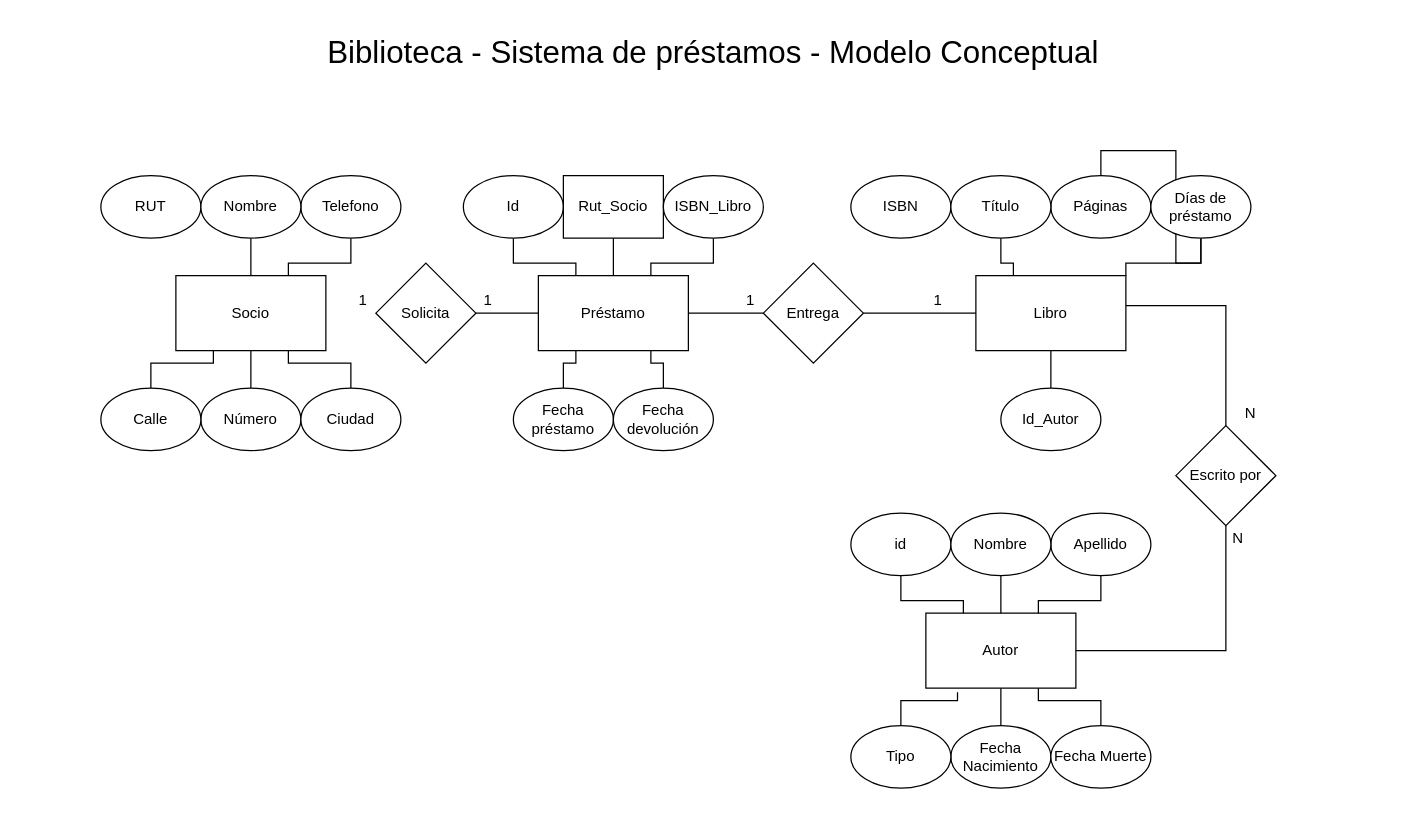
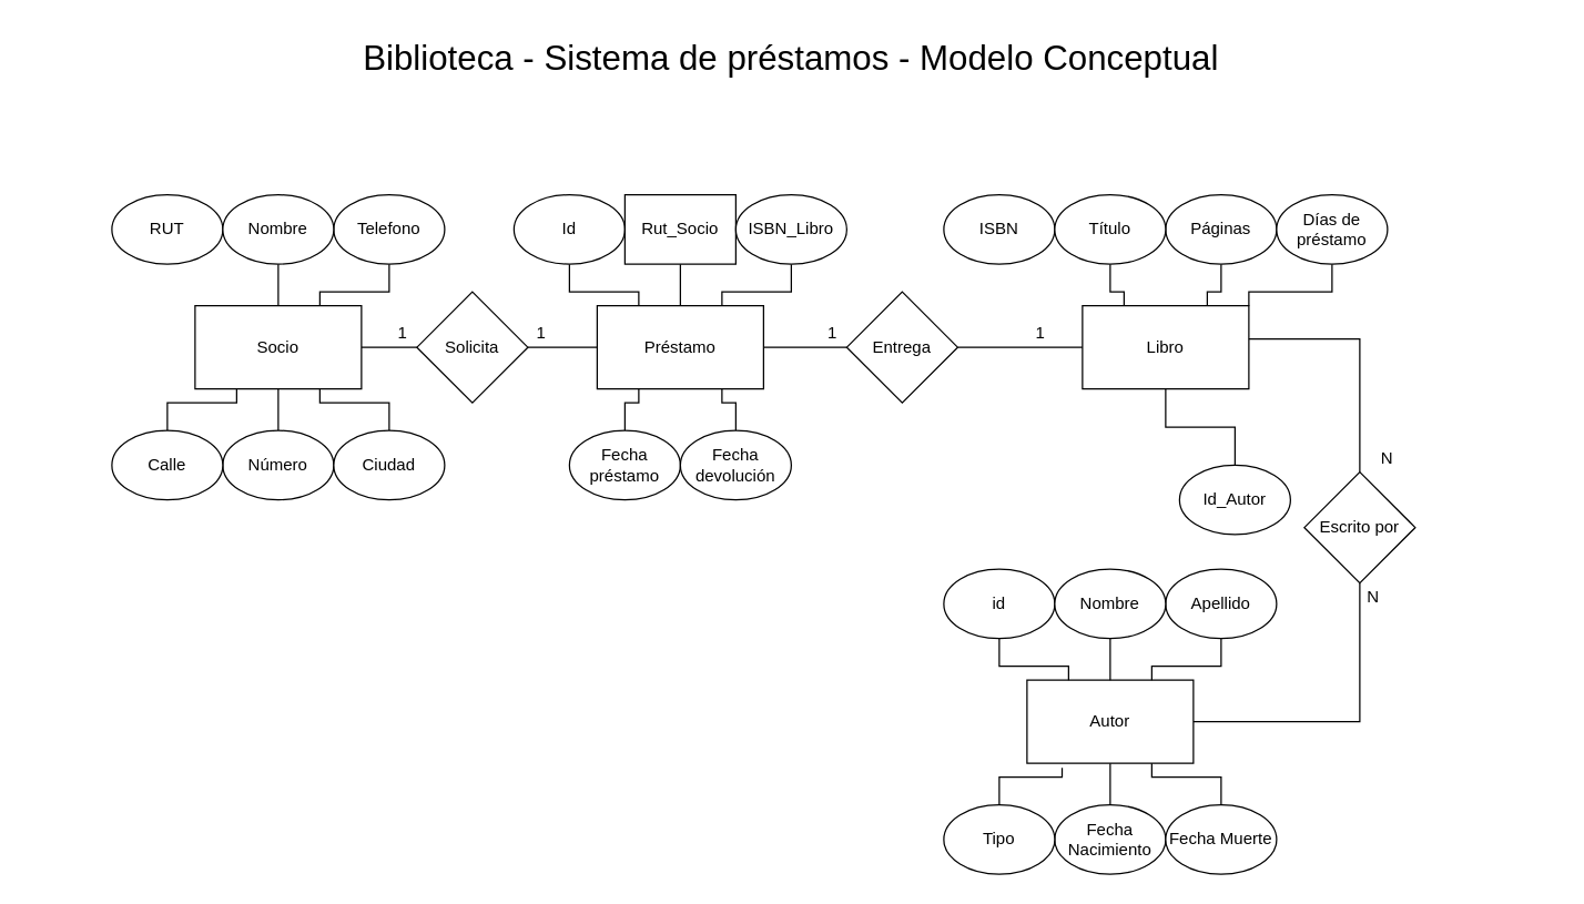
  <mxCell id="0" />
  <mxCell id="1" parent="0" />
+ <mxCell id="2" style="edgeStyle=orthogonalEdgeStyle;rounded=0;orthogonalLoop=1;jettySize=auto;html=1;entryX=0;entryY=0.5;entryDx=0;entryDy=0;endArrow=none;endFill=0;" parent="1" source="3" target="50" edge="1"><mxGeometry relative="1" as="geometry" /></mxCell>
  <mxCell id="3" value="Socio" style="rounded=0;whiteSpace=wrap;html=1;" parent="1" vertex="1"><mxGeometry x="140" y="220" width="120" height="60" as="geometry" /></mxCell>
  <mxCell id="4" value="RUT" style="ellipse;whiteSpace=wrap;html=1;" parent="1" vertex="1"><mxGeometry x="80" y="140" width="80" height="50" as="geometry" /></mxCell>
  <mxCell id="5" style="edgeStyle=orthogonalEdgeStyle;rounded=0;orthogonalLoop=1;jettySize=auto;html=1;entryX=0.75;entryY=0;entryDx=0;entryDy=0;endArrow=none;endFill=0;" parent="1" source="6" target="3" edge="1"><mxGeometry relative="1" as="geometry" /></mxCell>
  <mxCell id="6" value="Telefono" style="ellipse;whiteSpace=wrap;html=1;" parent="1" vertex="1"><mxGeometry x="240" y="140" width="80" height="50" as="geometry" /></mxCell>
  <mxCell id="7" style="edgeStyle=orthogonalEdgeStyle;rounded=0;orthogonalLoop=1;jettySize=auto;html=1;entryX=0.5;entryY=1;entryDx=0;entryDy=0;endArrow=none;endFill=0;" parent="1" source="8" target="3" edge="1"><mxGeometry relative="1" as="geometry" /></mxCell>
  <mxCell id="8" value="Número" style="ellipse;whiteSpace=wrap;html=1;" parent="1" vertex="1"><mxGeometry x="160" y="310" width="80" height="50" as="geometry" /></mxCell>
  <mxCell id="9" style="edgeStyle=orthogonalEdgeStyle;rounded=0;orthogonalLoop=1;jettySize=auto;html=1;entryX=0.75;entryY=1;entryDx=0;entryDy=0;endArrow=none;endFill=0;" parent="1" source="10" target="3" edge="1"><mxGeometry relative="1" as="geometry" /></mxCell>
  <mxCell id="10" value="Ciudad" style="ellipse;whiteSpace=wrap;html=1;" parent="1" vertex="1"><mxGeometry x="240" y="310" width="80" height="50" as="geometry" /></mxCell>
  <mxCell id="11" value="Libro" style="rounded=0;whiteSpace=wrap;html=1;" parent="1" vertex="1"><mxGeometry x="780" y="220" width="120" height="60" as="geometry" /></mxCell>
  <mxCell id="12" value="ISBN" style="ellipse;whiteSpace=wrap;html=1;" parent="1" vertex="1"><mxGeometry x="680" y="140" width="80" height="50" as="geometry" /></mxCell>
- <mxCell id="13" style="edgeStyle=orthogonalEdgeStyle;rounded=0;orthogonalLoop=1;jettySize=auto;html=1;endArrow=none;endFill=0;" parent="1" source="14" target="48" edge="1"><mxGeometry relative="1" as="geometry" /></mxCell>
+ <mxCell id="13" style="edgeStyle=orthogonalEdgeStyle;rounded=0;orthogonalLoop=1;jettySize=auto;html=1;entryX=0.75;entryY=0;entryDx=0;entryDy=0;endArrow=none;endFill=0;" parent="1" source="14" target="11" edge="1"><mxGeometry relative="1" as="geometry" /></mxCell>
  <mxCell id="14" value="Páginas" style="ellipse;whiteSpace=wrap;html=1;" parent="1" vertex="1"><mxGeometry x="840" y="140" width="80" height="50" as="geometry" /></mxCell>
  <mxCell id="15" style="edgeStyle=orthogonalEdgeStyle;rounded=0;orthogonalLoop=1;jettySize=auto;html=1;entryX=0.5;entryY=1;entryDx=0;entryDy=0;endArrow=none;endFill=0;" parent="1" source="16" target="11" edge="1"><mxGeometry relative="1" as="geometry" /></mxCell>
- <mxCell id="16" value="Id_Autor" style="ellipse;whiteSpace=wrap;html=1;" parent="1" vertex="1"><mxGeometry x="800" y="310" width="80" height="50" as="geometry" /></mxCell>
+ <mxCell id="16" value="Id_Autor" style="ellipse;whiteSpace=wrap;html=1;" parent="1" vertex="1"><mxGeometry x="850" y="335" width="80" height="50" as="geometry" /></mxCell>
  <mxCell id="17" style="edgeStyle=orthogonalEdgeStyle;rounded=0;orthogonalLoop=1;jettySize=auto;html=1;entryX=0.25;entryY=0;entryDx=0;entryDy=0;endArrow=none;endFill=0;" parent="1" source="18" target="11" edge="1"><mxGeometry relative="1" as="geometry"><mxPoint x="890" y="220" as="targetPoint" /></mxGeometry></mxCell>
  <mxCell id="18" value="Título" style="ellipse;whiteSpace=wrap;html=1;" parent="1" vertex="1"><mxGeometry x="760" y="140" width="80" height="50" as="geometry" /></mxCell>
  <mxCell id="19" style="edgeStyle=orthogonalEdgeStyle;rounded=0;orthogonalLoop=1;jettySize=auto;html=1;entryX=0.5;entryY=1;entryDx=0;entryDy=0;endArrow=none;endFill=0;" parent="1" source="20" target="32" edge="1"><mxGeometry relative="1" as="geometry" /></mxCell>
  <mxCell id="20" value="Autor" style="rounded=0;whiteSpace=wrap;html=1;" parent="1" vertex="1"><mxGeometry x="740" y="490" width="120" height="60" as="geometry" /></mxCell>
  <mxCell id="21" style="edgeStyle=orthogonalEdgeStyle;rounded=0;orthogonalLoop=1;jettySize=auto;html=1;entryX=0.25;entryY=0;entryDx=0;entryDy=0;endArrow=none;endFill=0;" parent="1" source="22" target="20" edge="1"><mxGeometry relative="1" as="geometry" /></mxCell>
  <mxCell id="22" value="id" style="ellipse;whiteSpace=wrap;html=1;" parent="1" vertex="1"><mxGeometry x="680" y="410" width="80" height="50" as="geometry" /></mxCell>
  <mxCell id="23" style="edgeStyle=orthogonalEdgeStyle;rounded=0;orthogonalLoop=1;jettySize=auto;html=1;entryX=0.75;entryY=0;entryDx=0;entryDy=0;endArrow=none;endFill=0;" parent="1" source="24" target="20" edge="1"><mxGeometry relative="1" as="geometry" /></mxCell>
  <mxCell id="24" value="Apellido" style="ellipse;whiteSpace=wrap;html=1;" parent="1" vertex="1"><mxGeometry x="840" y="410" width="80" height="50" as="geometry" /></mxCell>
  <mxCell id="25" style="edgeStyle=orthogonalEdgeStyle;rounded=0;orthogonalLoop=1;jettySize=auto;html=1;entryX=0.5;entryY=1;entryDx=0;entryDy=0;endArrow=none;endFill=0;" parent="1" source="26" target="20" edge="1"><mxGeometry relative="1" as="geometry" /></mxCell>
  <mxCell id="26" value="Fecha Nacimiento" style="ellipse;whiteSpace=wrap;html=1;" parent="1" vertex="1"><mxGeometry x="760" y="580" width="80" height="50" as="geometry" /></mxCell>
  <mxCell id="27" style="edgeStyle=orthogonalEdgeStyle;rounded=0;orthogonalLoop=1;jettySize=auto;html=1;entryX=0.75;entryY=1;entryDx=0;entryDy=0;endArrow=none;endFill=0;" parent="1" source="28" target="20" edge="1"><mxGeometry relative="1" as="geometry" /></mxCell>
  <mxCell id="28" value="Fecha Muerte" style="ellipse;whiteSpace=wrap;html=1;" parent="1" vertex="1"><mxGeometry x="840" y="580" width="80" height="50" as="geometry" /></mxCell>
  <mxCell id="29" style="edgeStyle=orthogonalEdgeStyle;rounded=0;orthogonalLoop=1;jettySize=auto;html=1;entryX=0.5;entryY=0;entryDx=0;entryDy=0;endArrow=none;endFill=0;" parent="1" source="30" target="20" edge="1"><mxGeometry relative="1" as="geometry"><mxPoint x="850" y="490" as="targetPoint" /></mxGeometry></mxCell>
  <mxCell id="30" value="Nombre" style="ellipse;whiteSpace=wrap;html=1;" parent="1" vertex="1"><mxGeometry x="760" y="410" width="80" height="50" as="geometry" /></mxCell>
  <mxCell id="31" style="edgeStyle=orthogonalEdgeStyle;rounded=0;orthogonalLoop=1;jettySize=auto;html=1;entryX=1;entryY=0.4;entryDx=0;entryDy=0;entryPerimeter=0;endArrow=none;endFill=0;exitX=0.5;exitY=0;exitDx=0;exitDy=0;" parent="1" source="32" target="11" edge="1"><mxGeometry relative="1" as="geometry"><mxPoint x="1030" y="340" as="sourcePoint" /></mxGeometry></mxCell>
  <mxCell id="32" value="Escrito por" style="rhombus;whiteSpace=wrap;html=1;" parent="1" vertex="1"><mxGeometry x="940" y="340" width="80" height="80" as="geometry" /></mxCell>
  <mxCell id="33" value="N" style="text;html=1;strokeColor=none;fillColor=none;align=center;verticalAlign=middle;whiteSpace=wrap;rounded=0;" parent="1" vertex="1"><mxGeometry x="980" y="320" width="40" height="20" as="geometry" /></mxCell>
  <mxCell id="34" value="N" style="text;html=1;strokeColor=none;fillColor=none;align=center;verticalAlign=middle;whiteSpace=wrap;rounded=0;" parent="1" vertex="1"><mxGeometry x="970" y="420" width="40" height="20" as="geometry" /></mxCell>
  <mxCell id="35" style="edgeStyle=orthogonalEdgeStyle;rounded=0;orthogonalLoop=1;jettySize=auto;html=1;entryX=0;entryY=0.5;entryDx=0;entryDy=0;endArrow=none;endFill=0;" parent="1" source="36" target="52" edge="1"><mxGeometry relative="1" as="geometry" /></mxCell>
  <mxCell id="36" value="Préstamo" style="rounded=0;whiteSpace=wrap;html=1;" parent="1" vertex="1"><mxGeometry x="430" y="220" width="120" height="60" as="geometry" /></mxCell>
  <mxCell id="37" style="edgeStyle=orthogonalEdgeStyle;rounded=0;orthogonalLoop=1;jettySize=auto;html=1;entryX=0.25;entryY=0;entryDx=0;entryDy=0;endArrow=none;endFill=0;" parent="1" source="38" target="36" edge="1"><mxGeometry relative="1" as="geometry" /></mxCell>
  <mxCell id="38" value="Id" style="ellipse;whiteSpace=wrap;html=1;" parent="1" vertex="1"><mxGeometry x="370" y="140" width="80" height="50" as="geometry" /></mxCell>
  <mxCell id="39" style="edgeStyle=orthogonalEdgeStyle;rounded=0;orthogonalLoop=1;jettySize=auto;html=1;endArrow=none;endFill=0;" parent="1" source="40" edge="1"><mxGeometry relative="1" as="geometry"><mxPoint x="490" y="220" as="targetPoint" /><Array as="points"><mxPoint x="490" y="220" /></Array></mxGeometry></mxCell>
  <mxCell id="40" value="Rut_Socio" style="whiteSpace=wrap;html=1;rounded=0;" parent="1" vertex="1"><mxGeometry x="450" y="140" width="80" height="50" as="geometry" /></mxCell>
  <mxCell id="41" style="edgeStyle=orthogonalEdgeStyle;rounded=0;orthogonalLoop=1;jettySize=auto;html=1;entryX=0.25;entryY=1;entryDx=0;entryDy=0;endArrow=none;endFill=0;" parent="1" source="42" target="36" edge="1"><mxGeometry relative="1" as="geometry" /></mxCell>
  <mxCell id="42" value="Fecha préstamo" style="ellipse;whiteSpace=wrap;html=1;" parent="1" vertex="1"><mxGeometry x="410" y="310" width="80" height="50" as="geometry" /></mxCell>
  <mxCell id="43" style="edgeStyle=orthogonalEdgeStyle;rounded=0;orthogonalLoop=1;jettySize=auto;html=1;entryX=0.75;entryY=1;entryDx=0;entryDy=0;endArrow=none;endFill=0;" parent="1" source="44" target="36" edge="1"><mxGeometry relative="1" as="geometry" /></mxCell>
  <mxCell id="44" value="Fecha devolución" style="ellipse;whiteSpace=wrap;html=1;" parent="1" vertex="1"><mxGeometry x="490" y="310" width="80" height="50" as="geometry" /></mxCell>
  <mxCell id="45" style="edgeStyle=orthogonalEdgeStyle;rounded=0;orthogonalLoop=1;jettySize=auto;html=1;entryX=0.75;entryY=0;entryDx=0;entryDy=0;endArrow=none;endFill=0;" parent="1" source="46" target="36" edge="1"><mxGeometry relative="1" as="geometry" /></mxCell>
  <mxCell id="46" value="ISBN_Libro" style="ellipse;whiteSpace=wrap;html=1;" parent="1" vertex="1"><mxGeometry x="530" y="140" width="80" height="50" as="geometry" /></mxCell>
  <mxCell id="47" style="rounded=0;orthogonalLoop=1;jettySize=auto;html=1;entryX=1;entryY=0;entryDx=0;entryDy=0;endArrow=none;endFill=0;edgeStyle=orthogonalEdgeStyle;exitX=0.5;exitY=1;exitDx=0;exitDy=0;" parent="1" source="48" target="11" edge="1"><mxGeometry relative="1" as="geometry" /></mxCell>
  <mxCell id="48" value="Días de préstamo" style="ellipse;whiteSpace=wrap;html=1;" parent="1" vertex="1"><mxGeometry x="920" y="140" width="80" height="50" as="geometry" /></mxCell>
  <mxCell id="49" style="edgeStyle=orthogonalEdgeStyle;rounded=0;orthogonalLoop=1;jettySize=auto;html=1;entryX=0;entryY=0.5;entryDx=0;entryDy=0;endArrow=none;endFill=0;" parent="1" source="50" target="36" edge="1"><mxGeometry relative="1" as="geometry" /></mxCell>
  <mxCell id="50" value="Solicita" style="rhombus;whiteSpace=wrap;html=1;" parent="1" vertex="1"><mxGeometry x="300" y="210" width="80" height="80" as="geometry" /></mxCell>
  <mxCell id="51" style="edgeStyle=orthogonalEdgeStyle;rounded=0;orthogonalLoop=1;jettySize=auto;html=1;entryX=0;entryY=0.5;entryDx=0;entryDy=0;endArrow=none;endFill=0;exitX=1;exitY=0.5;exitDx=0;exitDy=0;" parent="1" source="52" target="11" edge="1"><mxGeometry relative="1" as="geometry"><mxPoint x="740" y="250" as="sourcePoint" /></mxGeometry></mxCell>
  <mxCell id="52" value="Entrega" style="rhombus;whiteSpace=wrap;html=1;" parent="1" vertex="1"><mxGeometry x="610" y="210" width="80" height="80" as="geometry" /></mxCell>
  <mxCell id="53" value="1" style="text;html=1;strokeColor=none;fillColor=none;align=center;verticalAlign=middle;whiteSpace=wrap;rounded=0;" parent="1" vertex="1"><mxGeometry x="270" y="230" width="40" height="20" as="geometry" /></mxCell>
  <mxCell id="54" value="1" style="text;html=1;strokeColor=none;fillColor=none;align=center;verticalAlign=middle;whiteSpace=wrap;rounded=0;" parent="1" vertex="1"><mxGeometry x="370" y="230" width="40" height="20" as="geometry" /></mxCell>
  <mxCell id="55" value="1" style="text;html=1;strokeColor=none;fillColor=none;align=center;verticalAlign=middle;whiteSpace=wrap;rounded=0;" parent="1" vertex="1"><mxGeometry x="580" y="230" width="40" height="20" as="geometry" /></mxCell>
  <mxCell id="56" value="1" style="text;html=1;strokeColor=none;fillColor=none;align=center;verticalAlign=middle;whiteSpace=wrap;rounded=0;" parent="1" vertex="1"><mxGeometry x="730" y="230" width="40" height="20" as="geometry" /></mxCell>
  <mxCell id="57" style="edgeStyle=orthogonalEdgeStyle;rounded=0;orthogonalLoop=1;jettySize=auto;html=1;entryX=0.25;entryY=1;entryDx=0;entryDy=0;endArrow=none;endFill=0;" edge="1" parent="1" source="58" target="3"><mxGeometry relative="1" as="geometry" /></mxCell>
  <mxCell id="58" value="Calle" style="ellipse;whiteSpace=wrap;html=1;" vertex="1" parent="1"><mxGeometry x="80" y="310" width="80" height="50" as="geometry" /></mxCell>
  <mxCell id="59" value="Biblioteca - Sistema de préstamos - Modelo Conceptual" style="text;html=1;strokeColor=none;fillColor=none;align=center;verticalAlign=middle;whiteSpace=wrap;rounded=0;fontSize=25;" vertex="1" parent="1"><mxGeometry y="20" width="1100" height="40" as="geometry" x="20" /></mxCell>
  <mxCell id="60" style="edgeStyle=orthogonalEdgeStyle;rounded=0;orthogonalLoop=1;jettySize=auto;html=1;entryX=0.5;entryY=0;entryDx=0;entryDy=0;fontSize=25;startArrow=none;startFill=0;endArrow=none;endFill=0;" edge="1" parent="1" source="61" target="3"><mxGeometry relative="1" as="geometry" /></mxCell>
  <mxCell id="61" value="Nombre" style="ellipse;whiteSpace=wrap;html=1;" vertex="1" parent="1"><mxGeometry x="160" y="140" width="80" height="50" as="geometry" /></mxCell>
  <mxCell id="62" style="edgeStyle=orthogonalEdgeStyle;rounded=0;orthogonalLoop=1;jettySize=auto;html=1;entryX=0.211;entryY=1.056;entryDx=0;entryDy=0;entryPerimeter=0;fontSize=25;startArrow=none;startFill=0;endArrow=none;endFill=0;" edge="1" parent="1" source="63" target="20"><mxGeometry relative="1" as="geometry" /></mxCell>
  <mxCell id="63" value="Tipo" style="ellipse;whiteSpace=wrap;html=1;" vertex="1" parent="1"><mxGeometry x="680" y="580" width="80" height="50" as="geometry" /></mxCell>
